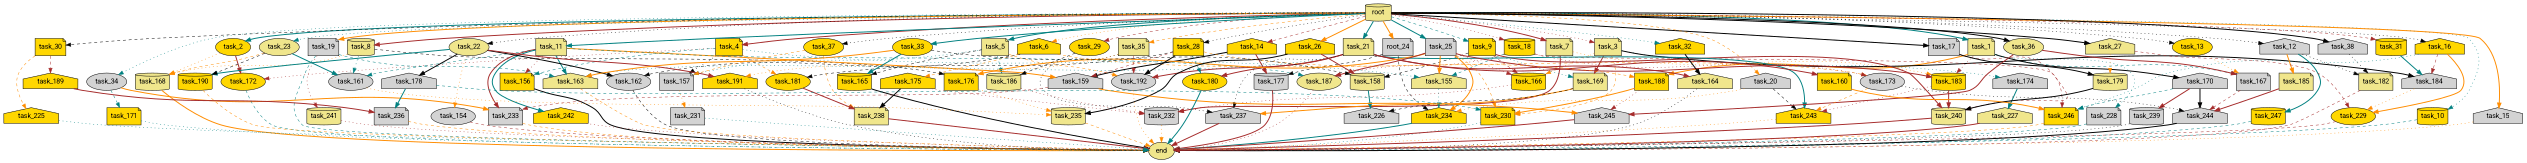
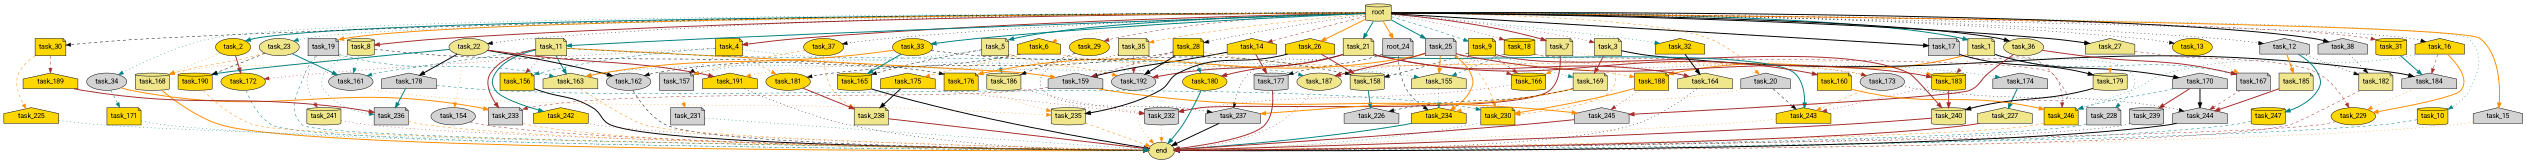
  digraph {
    fontname=Roboto
    node [fillcolor=gold fontname=Roboto shape=note style=filled]
    edge [color=brown fontname=Roboto style=bold]
    root [fillcolor=khaki shape=cylinder]
    task_1 [fillcolor=khaki]
    task_2 [shape=ellipse]
    task_3 [fillcolor=khaki]
    task_4
    task_5 [fillcolor=khaki]
    task_6 [shape=house]
    task_7 [fillcolor=khaki]
    task_8 [fillcolor=khaki shape=cylinder]
    task_9
    task_10 [shape=cylinder]
    task_11 [fillcolor=khaki]
    task_12 [fillcolor=lightgrey shape=house]
    task_13 [shape=ellipse]
    task_14 [shape=house]
    task_15 [fillcolor=lightgrey shape=house]
    task_16 [shape=house]
    task_17 [fillcolor=lightgrey]
    task_18 [shape=cylinder]
    task_19 [fillcolor=lightgrey]
    task_20 [fillcolor=lightgrey shape=house]
    task_21 [fillcolor=khaki]
    task_22 [fillcolor=khaki shape=ellipse]
    task_23 [fillcolor=khaki shape=ellipse]
    n25 [fillcolor=lightgrey label=root_24]
    task_25 [fillcolor=lightgrey]
    task_26 [shape=house]
    task_27 [fillcolor=khaki shape=house]
    task_28
    task_29 [shape=ellipse]
    task_30
    task_31 [shape=cylinder]
    task_32 [shape=house]
    task_33 [shape=ellipse]
    task_34 [fillcolor=lightgrey shape=ellipse]
    task_35 [fillcolor=khaki]
    task_36 [fillcolor=khaki shape=ellipse]
    task_37 [shape=ellipse]
    task_38 [fillcolor=lightgrey shape=house]
    task_167 [fillcolor=lightgrey]
    task_170 [fillcolor=lightgrey shape=house]
    task_183 [shape=cylinder]
    task_188
    task_228 [fillcolor=lightgrey]
    task_168 [fillcolor=khaki shape=cylinder]
    task_172 [shape=ellipse]
    task_166 [shape=cylinder]
    task_169 [fillcolor=khaki]
    task_174 [fillcolor=lightgrey shape=house]
    task_184 [fillcolor=lightgrey shape=house]
    task_230
    task_155 [fillcolor=khaki shape=house]
    task_156
    task_157 [fillcolor=lightgrey]
    task_181 [shape=ellipse]
    task_165 [shape=cylinder]
    task_186 [fillcolor=khaki shape=cylinder]
    task_192 [fillcolor=lightgrey shape=ellipse]
    task_162 [fillcolor=lightgrey shape=ellipse]
    task_173 [fillcolor=lightgrey shape=ellipse]
    task_175 [shape=house]
    task_232 [fillcolor=lightgrey shape=cylinder]
    task_161 [fillcolor=lightgrey shape=ellipse]
    task_176
    task_236 [fillcolor=lightgrey]
    task_158 [fillcolor=khaki shape=cylinder]
    task_240 [fillcolor=khaki shape=cylinder]
    end [fillcolor=khaki shape=ellipse]
    task_159 [fillcolor=lightgrey shape=house]
    task_163 [fillcolor=khaki shape=house]
    task_187 [fillcolor=khaki shape=ellipse]
    task_233 [fillcolor=lightgrey]
    task_242 [shape=house]
    task_182 [fillcolor=khaki]
    task_185 [fillcolor=khaki]
    task_247 [shape=cylinder]
    task_177 [fillcolor=lightgrey shape=cylinder]
    task_229 [shape=ellipse]
    task_246
    task_179 [fillcolor=khaki shape=cylinder]
    task_241 [fillcolor=khaki shape=cylinder]
    task_234 [shape=house]
    task_243 [shape=house]
    task_160
    task_164 [fillcolor=khaki shape=house]
    task_180 [shape=ellipse]
    task_237 [fillcolor=lightgrey shape=house]
    task_154 [fillcolor=lightgrey shape=ellipse]
    task_178 [fillcolor=lightgrey shape=house]
    task_190 [shape=cylinder]
    task_191 [shape=house]
    task_235 [fillcolor=khaki shape=cylinder]
    task_189 [shape=house]
    task_225 [shape=house]
    task_171
    task_245 [fillcolor=lightgrey shape=house]
    task_238 [fillcolor=khaki]
    task_244 [fillcolor=lightgrey shape=house]
    task_239 [fillcolor=lightgrey shape=cylinder]
    task_226 [fillcolor=lightgrey shape=house]
    task_227 [fillcolor=khaki shape=house]
    task_231 [fillcolor=lightgrey]
    root -> task_1 [color=teal]
    root -> task_2 [color=teal]
    root -> task_3 [style=dotted]
    root -> task_4
    root -> task_5 [color=teal]
    root -> task_6 [color=darkorange style=dotted]
    root -> task_7
    root -> task_8
    root -> task_9 [color=teal style=dashed]
    root -> task_10 [color=teal style=dotted]
    root -> task_11 [color=teal]
    root -> task_12 [color=black style=dotted]
    root -> task_13 [color=black style=dotted]
    root -> task_14 [style=dashed]
    root -> task_15 [color=darkorange]
    root -> task_16 [color=black style=dotted]
    root -> task_17 [color=black]
    root -> task_18 [style=dotted]
    root -> task_19 [color=darkorange]
    root -> task_20 [color=darkorange style=dashed]
    root -> task_21 [color=teal]
    root -> task_22 [color=black style=dotted]
    root -> task_23 [color=teal style=dotted]
    root -> n25 [color=darkorange]
    root -> task_25 [color=teal]
    root -> task_26 [color=darkorange]
    root -> task_27 [color=black]
    root -> task_28 [color=black style=dotted]
    root -> task_29 [style=dashed]
    root -> task_30 [color=black style=dashed]
    root -> task_31 [style=dashed]
    root -> task_32 [color=teal style=dotted]
    root -> task_33 [color=teal]
    root -> task_34 [color=teal style=dotted]
    root -> task_35 [color=darkorange style=dashed]
    root -> task_36 [color=black]
    root -> task_37 [color=black style=dotted]
    root -> task_38 [color=black]
    task_1 -> task_167 [color=teal style=dashed]
    task_1 -> task_170 [color=black]
    task_1 -> task_183 [style=dotted]
    task_1 -> task_188 [color=darkorange]
    task_1 -> task_228 [color=teal style=dotted]
    task_2 -> task_168 [color=darkorange style=dotted]
    task_2 -> task_172
    task_3 -> task_166 [color=darkorange style=dotted]
    task_3 -> task_169
    task_3 -> task_174 [color=teal style=dotted]
    task_3 -> task_184 [color=black]
    task_3 -> task_230 [color=darkorange style=dashed]
    task_4 -> task_172 [style=dotted]
    task_4 -> task_155 [color=teal style=dotted]
    task_4 -> task_156 [color=teal style=dashed]
    task_4 -> task_157 [color=black style=dotted]
    task_4 -> task_181 [color=darkorange style=dashed]
    task_5 -> task_157 [color=teal style=dotted]
    task_5 -> task_165 [color=black style=dashed]
    task_5 -> task_186 [color=teal style=dashed]
    task_5 -> task_192 [color=darkorange style=dashed]
    task_6 -> task_162 [color=black style=dashed]
    task_6 -> task_173 [color=darkorange style=dashed]
    task_6 -> task_175 [color=darkorange style=dashed]
    task_7 -> task_183 [color=darkorange style=dotted]
    task_7 -> task_232
    task_8 -> task_168 [color=darkorange style=dotted]
    task_8 -> task_161 [color=teal style=dotted]
    task_8 -> task_176 [color=black style=dashed]
+   task_8 -> task_236 [color=teal style=dotted]
    task_9 -> task_166 [style=dashed]
    task_9 -> task_169 [color=teal style=dotted]
    task_9 -> task_158 [color=black style=dashed]
    task_9 -> task_240
    task_10 -> end [color=teal style=dashed]
    task_11 -> task_156 [style=dotted]
    task_11 -> task_161 [color=teal style=dashed]
    task_11 -> task_159 [color=darkorange]
    task_11 -> task_163 [color=teal]
    task_11 -> task_187 [color=teal style=dashed]
    task_11 -> task_233
    task_11 -> task_242 [color=teal]
    task_12 -> task_182 [color=black style=dotted]
    task_12 -> task_185 [color=darkorange]
    task_12 -> task_247 [color=teal]
    task_13 -> task_167 [color=darkorange style=dotted]
    task_14 -> task_159 [color=black]
    task_14 -> task_177
    task_15 -> end [color=darkorange style=dotted]
    task_16 -> task_184 [style=dashed]
    task_16 -> task_229 [color=darkorange]
    task_16 -> task_246 [color=teal style=dotted]
    task_17 -> task_240 [style=dashed]
    task_17 -> task_179 [color=black]
    task_18 -> task_155 [color=teal style=dashed]
    task_18 -> task_173 [style=dotted]
    task_18 -> task_187 [style=dotted]
    task_18 -> task_246 [style=dashed]
    task_19 -> end [color=teal style=dashed]
    task_19 -> task_163 [color=teal style=dashed]
    task_19 -> task_241 [style=dotted]
    task_20 -> task_234 [color=darkorange style=dotted]
    task_20 -> task_243 [color=black style=dashed]
    task_21 -> task_192
    task_21 -> task_163 [color=teal style=dotted]
    task_21 -> task_243 [color=teal]
    task_21 -> task_160
    task_21 -> task_164
    task_21 -> task_180
    task_21 -> task_237 [color=black style=dotted]
    task_22 -> task_162 [color=black]
    task_22 -> task_154 [color=darkorange style=dotted]
    task_22 -> task_178 [color=black]
    task_22 -> task_190 [color=teal]
    task_22 -> task_191
    task_23 -> task_168 [color=darkorange style=dashed]
    task_23 -> task_161 [color=teal]
    task_23 -> task_190 [color=black style=dashed]
    n25 -> task_177 [color=black style=dashed]
    n25 -> task_234 [color=black style=dashed]
    task_25 -> task_183
    task_25 -> task_166 [style=dotted]
    task_25 -> task_230 [color=darkorange style=dashed]
    task_25 -> task_155 [color=darkorange]
    task_25 -> task_176 [color=darkorange]
    task_25 -> task_187
    task_25 -> task_234 [color=darkorange]
    task_26 -> task_158
    task_26 -> task_235 [color=black]
    task_27 -> task_229 [style=dashed]
    task_27 -> task_179 [color=darkorange style=dotted]
    task_28 -> task_188 [color=darkorange style=dashed]
    task_28 -> task_181 [color=black style=dashed]
    task_28 -> task_192 [color=black]
    task_28 -> task_159 [style=dashed]
    task_28 -> task_180 [color=teal style=dashed]
    task_29 -> task_186 [color=black style=dashed]
    task_30 -> task_189 [style=dashed]
    task_30 -> task_225 [color=darkorange style=dashed]
    task_31 -> task_184 [color=teal]
    task_32 -> task_164 [color=black]
    task_33 -> task_165 [color=teal]
    task_33 -> task_158 [color=black style=dashed]
    task_33 -> task_163 [color=darkorange]
    task_34 -> task_233 [color=darkorange]
    task_34 -> task_171 [color=teal style=dashed]
    task_35 -> task_192 [style=dashed]
    task_35 -> task_237 [color=black style=dotted]
    task_35 -> task_191 [color=darkorange style=dotted]
    task_36 -> task_167
    task_36 -> task_245
    task_37 -> task_157 [color=darkorange style=dashed]
    task_37 -> task_238 [color=darkorange style=dashed]
    task_38 -> task_182 [color=black style=dotted]
    task_167 -> task_244 [style=dashed]
    task_170 -> task_246 [color=teal style=dashed]
    task_170 -> task_244 [color=black]
    task_170 -> task_239
    task_183 -> task_240
    task_183 -> task_243 [style=dotted]
    task_188 -> task_230 [color=darkorange]
    task_188 -> task_245 [style=dotted]
    task_228 -> end [color=teal style=dashed]
    task_168 -> end [color=darkorange]
    task_172 -> end [color=teal style=dashed]
    task_166 -> task_232 [style=dotted]
    task_169 -> task_237 [color=darkorange]
    task_169 -> task_226 [color=black style=dashed]
    task_174 -> task_227 [color=teal]
    task_184 -> task_229 [color=darkorange style=dotted]
    task_230 -> end [color=teal style=dotted]
    task_155 -> task_234 [color=teal style=dotted]
    task_156 -> end [color=black]
    task_157 -> task_231 [color=darkorange style=dotted]
    task_181 -> task_238
    task_165 -> end [color=black]
    task_186 -> task_232 [style=dotted]
    task_192 -> end [color=darkorange style=dotted]
    task_162 -> end [color=black style=dashed]
    task_173 -> task_243 [color=darkorange style=dashed]
    task_173 -> task_244 [color=black style=dotted]
    task_175 -> task_232 [style=dotted]
    task_175 -> task_238 [color=black]
    task_232 -> end [color=darkorange style=dotted]
    task_161 -> task_235 [color=darkorange style=dotted]
    task_176 -> task_235 [color=darkorange style=dotted]
    task_236 -> end [color=darkorange style=dashed]
    task_158 -> task_226 [color=teal]
    task_240 -> end
    task_159 -> task_233 [style=dashed]
    task_159 -> task_245 [color=darkorange]
    task_163 -> end [color=darkorange style=dashed]
    task_187 -> end [style=dotted]
    task_233 -> end [color=darkorange style=dashed]
    task_242 -> end [style=dotted]
    task_182 -> end [style=dashed]
    task_185 -> task_244
    task_247 -> end [color=teal style=dashed]
    task_177 -> end
    task_229 -> end [style=dashed]
    task_246 -> end [color=darkorange style=dashed]
    task_179 -> task_240 [color=black]
    task_241 -> end [style=dotted]
    task_234 -> end [color=teal]
    task_243 -> end [color=darkorange style=dotted]
    task_160 -> task_246 [color=darkorange]
    task_164 -> end [color=black style=dotted]
    task_180 -> end [color=teal]
-   task_237 -> end
+   task_237 -> end [color=black]
    task_154 -> end [style=dashed]
    task_178 -> task_230 [color=teal style=dashed]
    task_178 -> task_236 [color=teal]
    task_190 -> end [color=darkorange style=dashed]
    task_191 -> end [color=black style=dotted]
    task_235 -> end [color=darkorange style=dashed]
    task_189 -> task_236
    task_225 -> end [color=teal style=dotted]
    task_171 -> end [color=teal style=dotted]
    task_245 -> end
    task_238 -> end
    task_244 -> end [color=black]
    task_239 -> end [color=black style=dotted]
    task_227 -> end
    task_231 -> end [color=teal style=dotted]
  }
